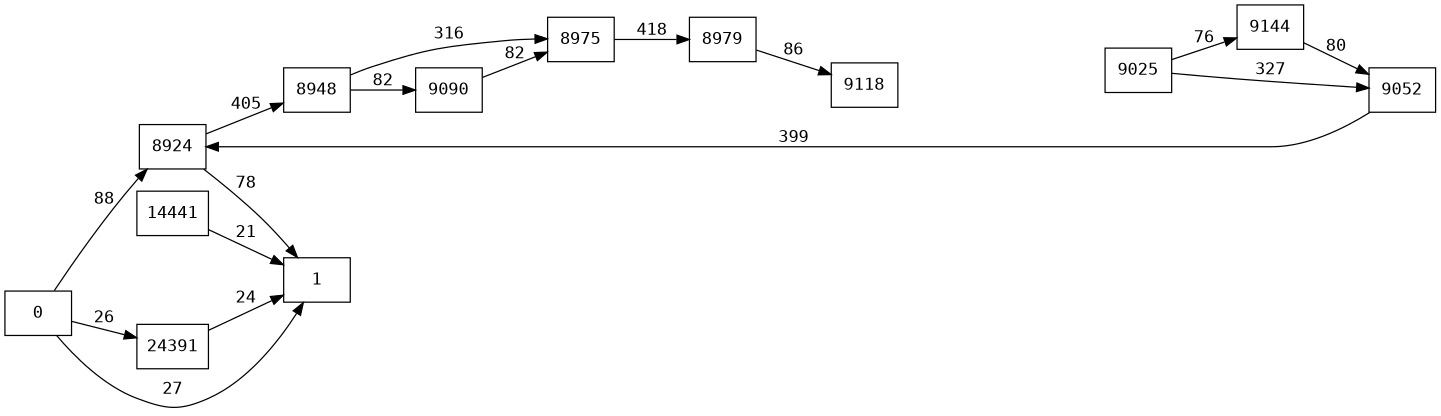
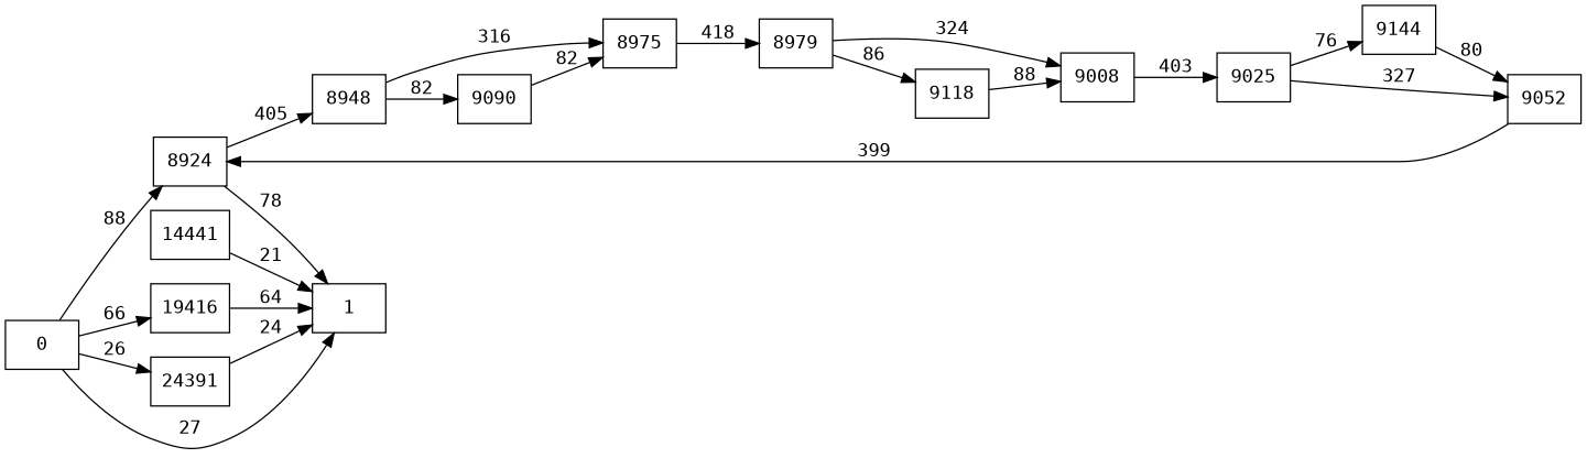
  digraph {
    fontname="DejaVu Sans Mono"
    rankdir=LR
    node [fontname="DejaVu Sans Mono" shape=rectangle]
    edge [fontname="DejaVu Sans Mono"]
    8924
    8948
    1
    8975
    9090
    8979
+   9008
    9118
    9025
    9052
    9144
    14441
+   19416
    24391
    0
    8924 -> 8948 [label=405]
    8924 -> 1 [label=78]
    8948 -> 8975 [label=316]
    8948 -> 9090 [label=82]
    8975 -> 8979 [label=418]
    9090 -> 8975 [label=82]
+   8979 -> 9008 [label=324]
    8979 -> 9118 [label=86]
+   9008 -> 9025 [label=403]
+   9118 -> 9008 [label=88]
    9025 -> 9052 [label=327]
    9025 -> 9144 [label=76]
    9052 -> 8924 [label=399]
    9144 -> 9052 [label=80]
    14441 -> 1 [label=21]
+   19416 -> 1 [label=64]
    24391 -> 1 [label=24]
    0 -> 8924 [label=88]
    0 -> 1 [label=27]
+   0 -> 19416 [label=66]
    0 -> 24391 [label=26]
  }
